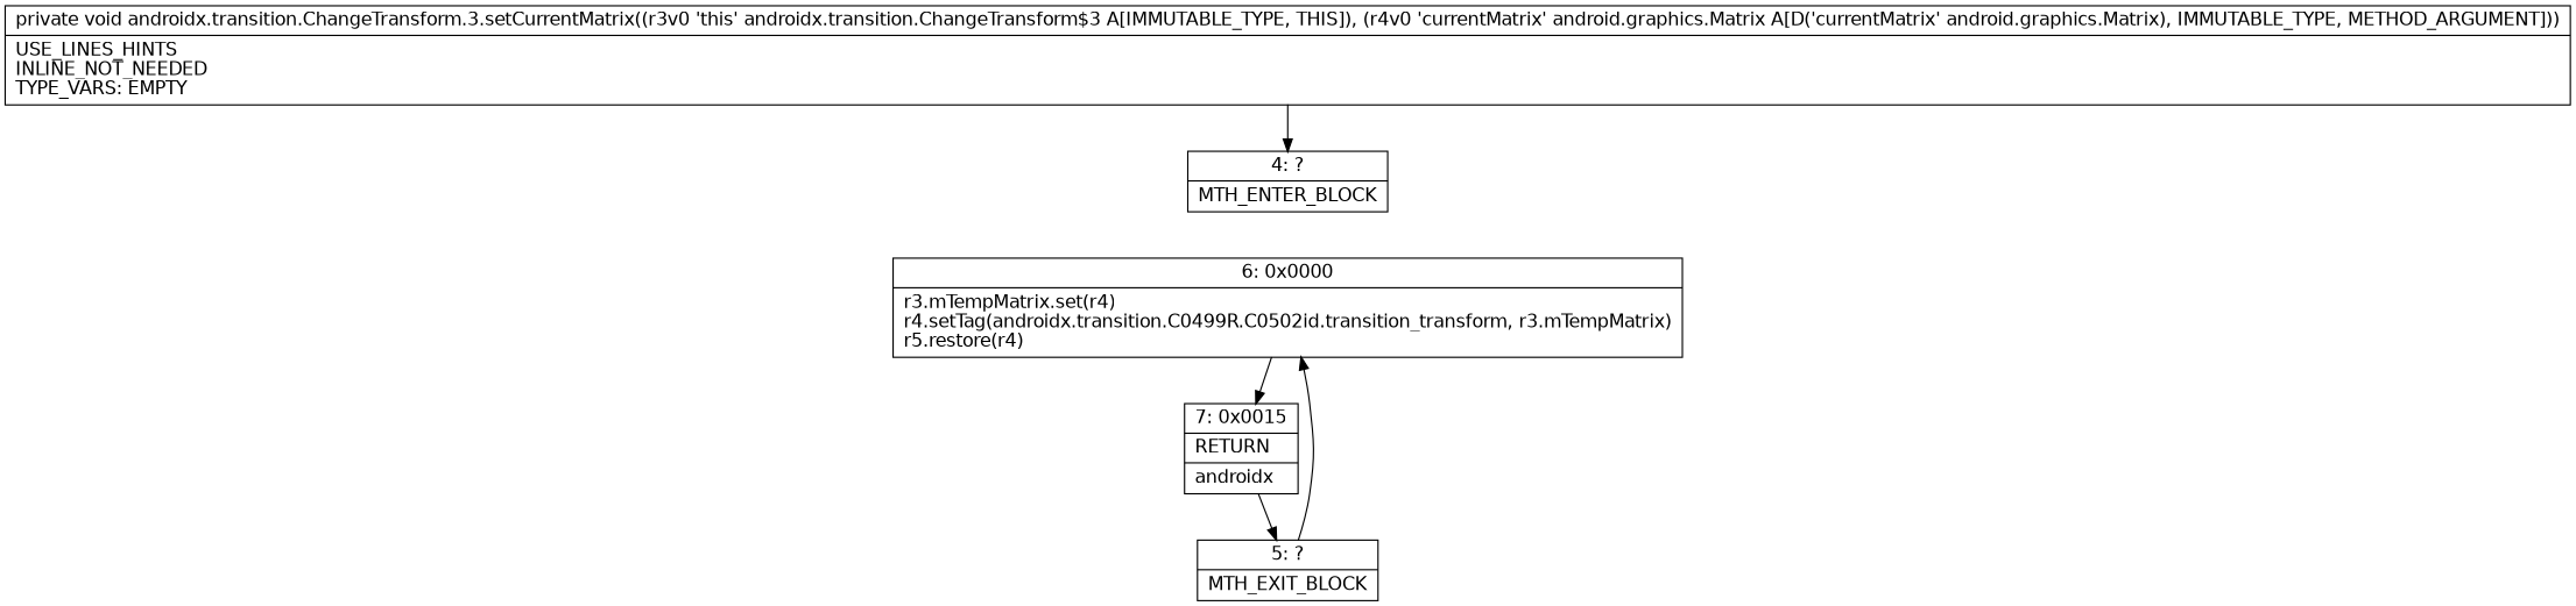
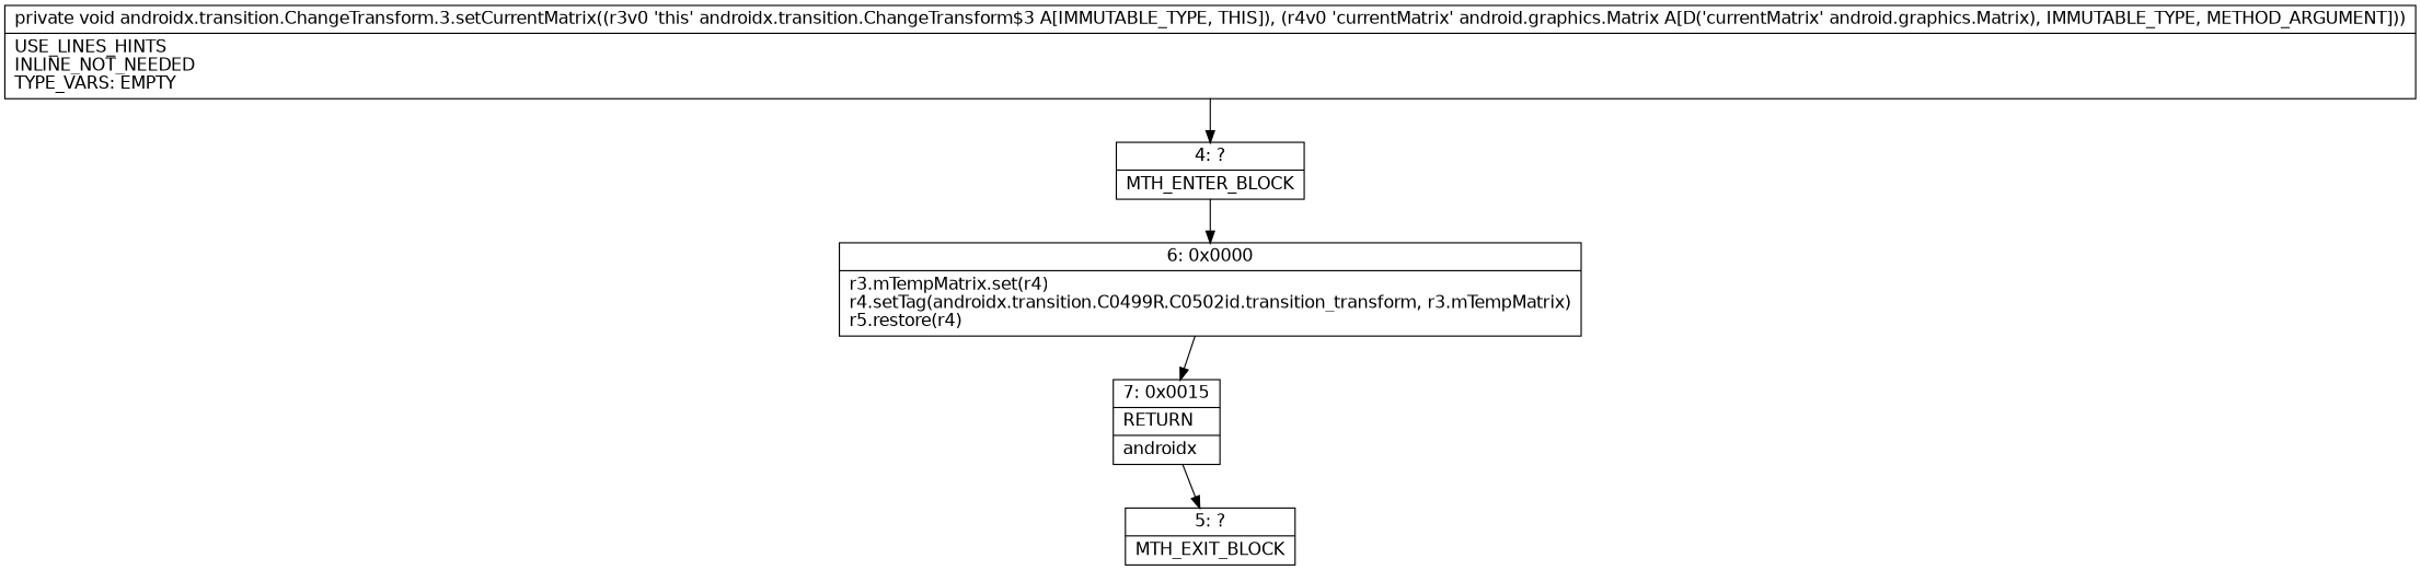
  digraph {
    fontname="DejaVu Sans"
    node [fontname="DejaVu Sans" shape=record]
    edge [fontname="DejaVu Sans"]
    n1 [label="{4\:\ ?|MTH_ENTER_BLOCK\l}"]
    n2 [label="{6\:\ 0x0000|r3.mTempMatrix.set(r4)\lr4.setTag(androidx.transition.C0499R.C0502id.transition_transform, r3.mTempMatrix)\lr5.restore(r4)\l}"]
    n3 [label="{7\:\ 0x0015|RETURN\l|androidx\l}"]
    n4 [label="{5\:\ ?|MTH_EXIT_BLOCK\l}"]
    n5 [label="{private void androidx.transition.ChangeTransform.3.setCurrentMatrix((r3v0 'this' androidx.transition.ChangeTransform$3 A[IMMUTABLE_TYPE, THIS]), (r4v0 'currentMatrix' android.graphics.Matrix A[D('currentMatrix' android.graphics.Matrix), IMMUTABLE_TYPE, METHOD_ARGUMENT]))  | USE_LINES_HINTS\lINLINE_NOT_NEEDED\lTYPE_VARS: EMPTY\l}"]
-   n4 -> n2
+   n1 -> n2
    n2 -> n3
    n3 -> n4
    n5 -> n1
  }
